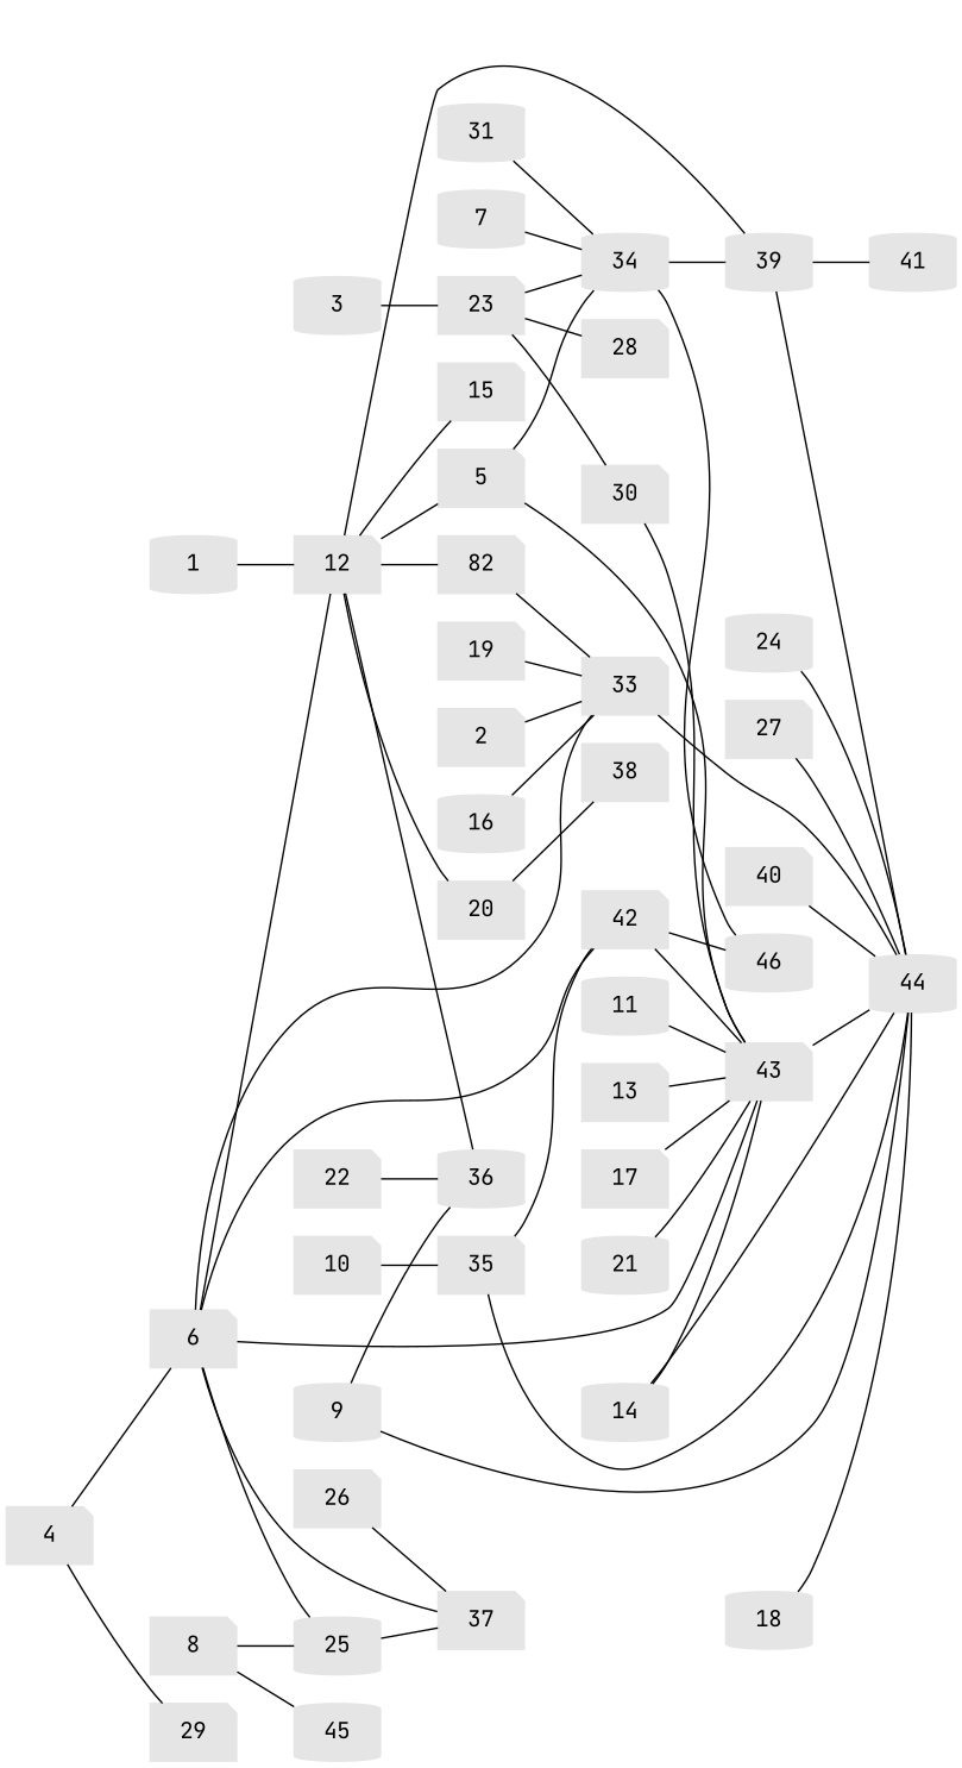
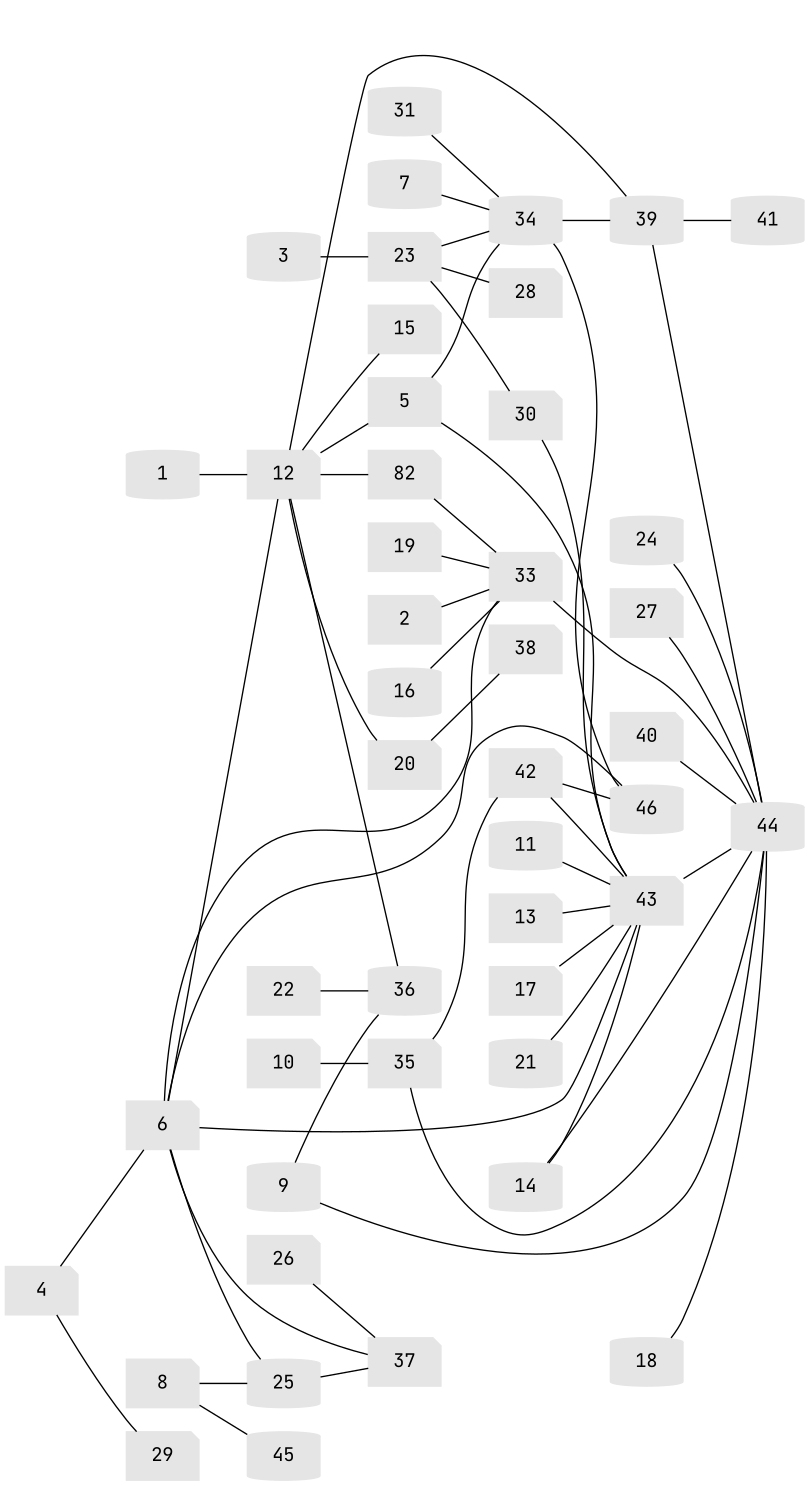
  graph {
    fontname="JetBrains Mono"
    rankdir=LR
    node [color=gray90 fontname="JetBrains Mono" shape=note style=filled]
    edge [fontname="JetBrains Mono" weight=1.0]
    1 [shape=cylinder]
    12
    5
    36 [shape=cylinder]
    15
    20
    n7 [label=82]
    39 [shape=cylinder]
    2
    33
    44 [shape=cylinder]
    3 [shape=cylinder]
    23
    34 [shape=cylinder]
    28
    30
    4
    6
    29
    43
    25 [shape=cylinder]
    37
    46 [shape=cylinder]
    7 [shape=cylinder]
    8
    45 [shape=cylinder]
    9 [shape=cylinder]
    10
    35
    42
    11 [shape=cylinder]
    38
    41 [shape=cylinder]
    13
    14 [shape=cylinder]
    16 [shape=cylinder]
    17
    18 [shape=cylinder]
    19
    21 [shape=cylinder]
    22
    24 [shape=cylinder]
    26
    27
    31 [shape=cylinder]
    40
    1 -- 12
    12 -- 5
    12 -- 36
    12 -- 15
    12 -- 20
    12 -- n7
    12 -- 39
    5 -- 34
    5 -- 43
    20 -- 38
    n7 -- 33
    39 -- 44
    39 -- 41
    2 -- 33
    33 -- 44
    3 -- 23
    23 -- 34
    23 -- 28
    23 -- 30
    34 -- 39
    34 -- 46
    30 -- 43
    4 -- 6
    4 -- 29
    6 -- 12
    6 -- 33
    6 -- 43
    6 -- 25 [weight=2.0]
    6 -- 37
-   6 -- 42
+   6 -- 46
    43 -- 44
    25 -- 37
    7 -- 34
    8 -- 25
    8 -- 45
    9 -- 36
    9 -- 44
    10 -- 35
    35 -- 44
    35 -- 42
    42 -- 43
    42 -- 46
    11 -- 43
    13 -- 43
    14 -- 44
    14 -- 43
    16 -- 33
    17 -- 43
    18 -- 44
    19 -- 33
    21 -- 43
    22 -- 36
    24 -- 44
    26 -- 37
    27 -- 44
    31 -- 34
    40 -- 44
  }
